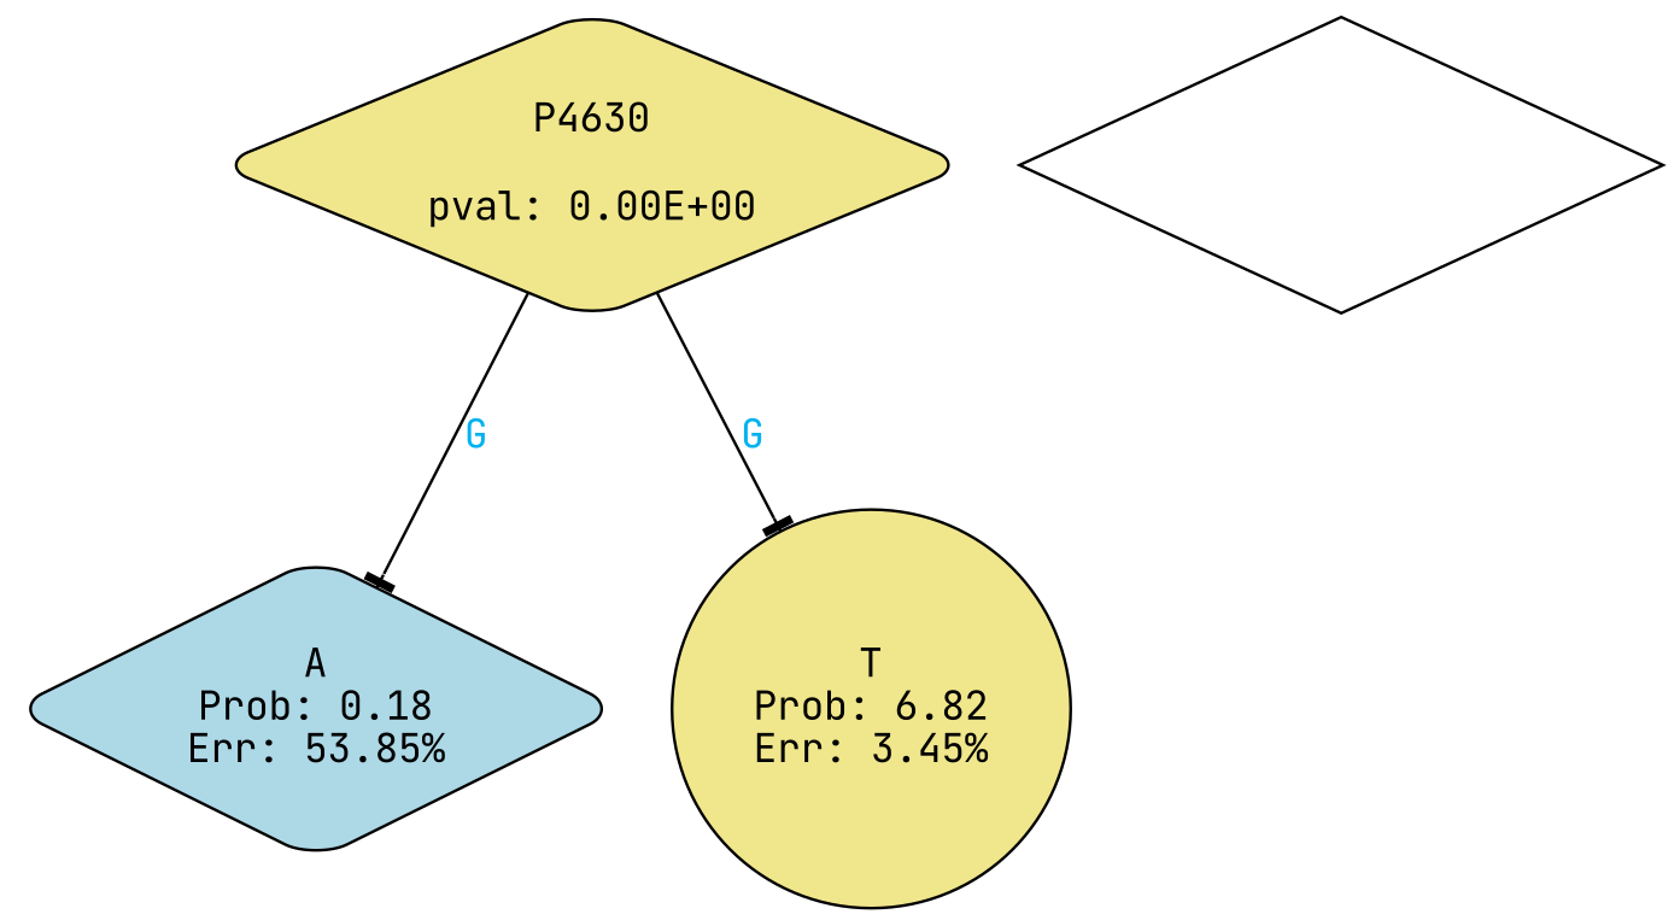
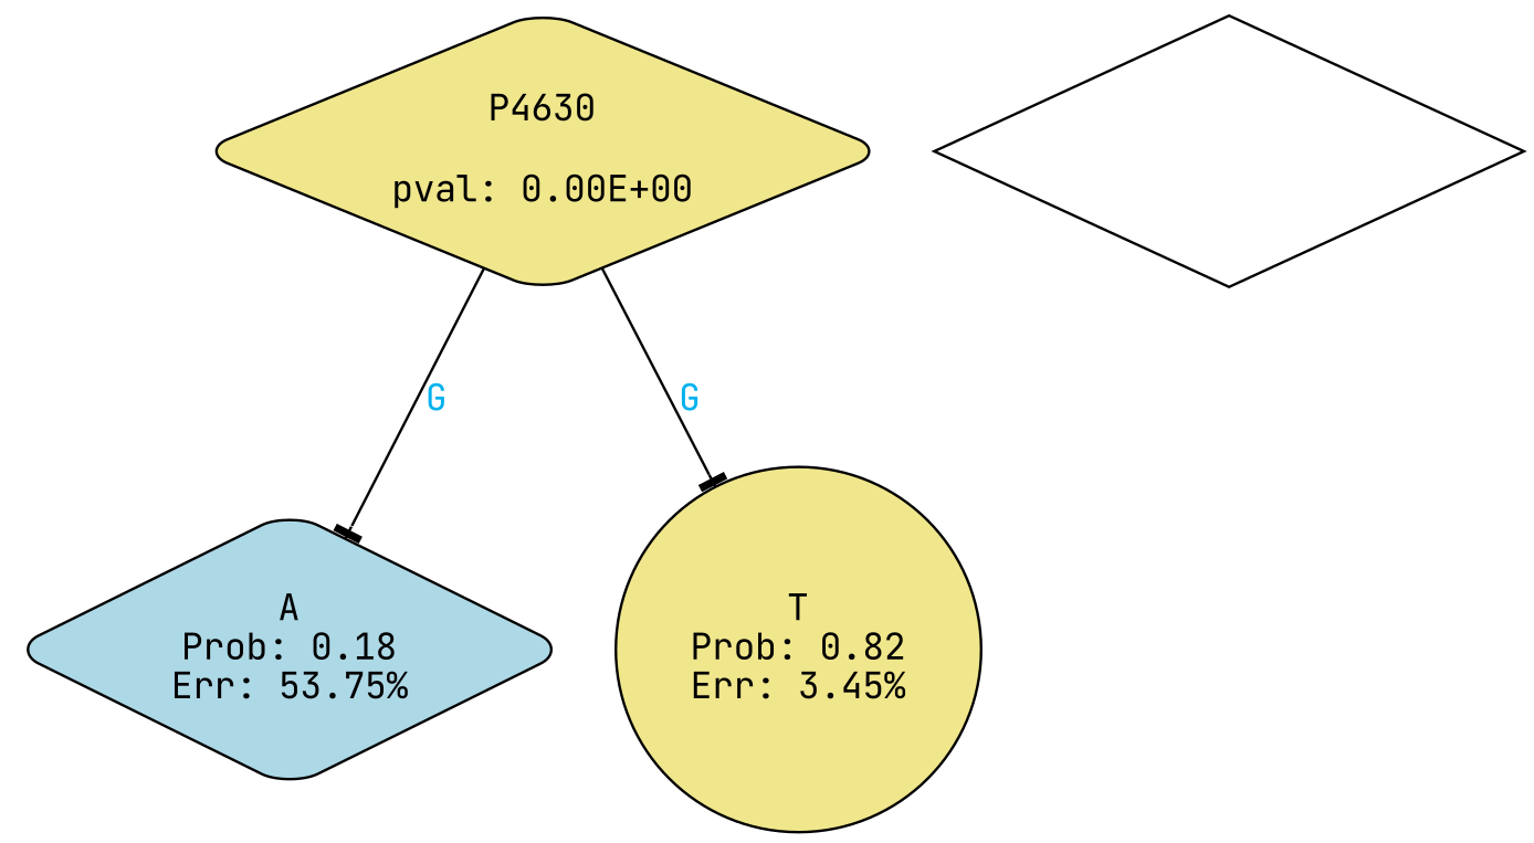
  digraph {
    fontname="JetBrains Mono"
    ranksep=equally
    splines=polylines
    node [color=black fillcolor=khaki fontname="JetBrains Mono" shape=diamond style="filled, rounded"]
    edge [arrowhead=tee fontcolor=deepskyblue2 fontname="JetBrains Mono"]
-   n1 [fillcolor=lightblue label="A\nProb: 0.18\nErr: 53.85%"]
-   n2 [label="T\nProb: 6.82\nErr: 3.45%" shape=circle]
+   n1 [fillcolor=lightblue label="A\nProb: 0.18\nErr: 53.75%"]
+   n2 [label="T\nProb: 0.82\nErr: 3.45%" shape=circle]
    n3 [align=left fillcolor=white fontcolor=white fontsize=10 label="Response : P2563\nClasses: A|C|G|T\nIn ACC: 0.87\nOut ACC: 0.9\n" style=filled]
    n4 [label="P4630\n\npval: 0.00E+00"]
    subgraph sub_1 {
      rank=same
      n1
      n2
    }
    subgraph sub_2 {
      rank=same
      n3
      n4
    }
    n4 -> n1 [label=G]
    n4 -> n2 [label=G]
  }
